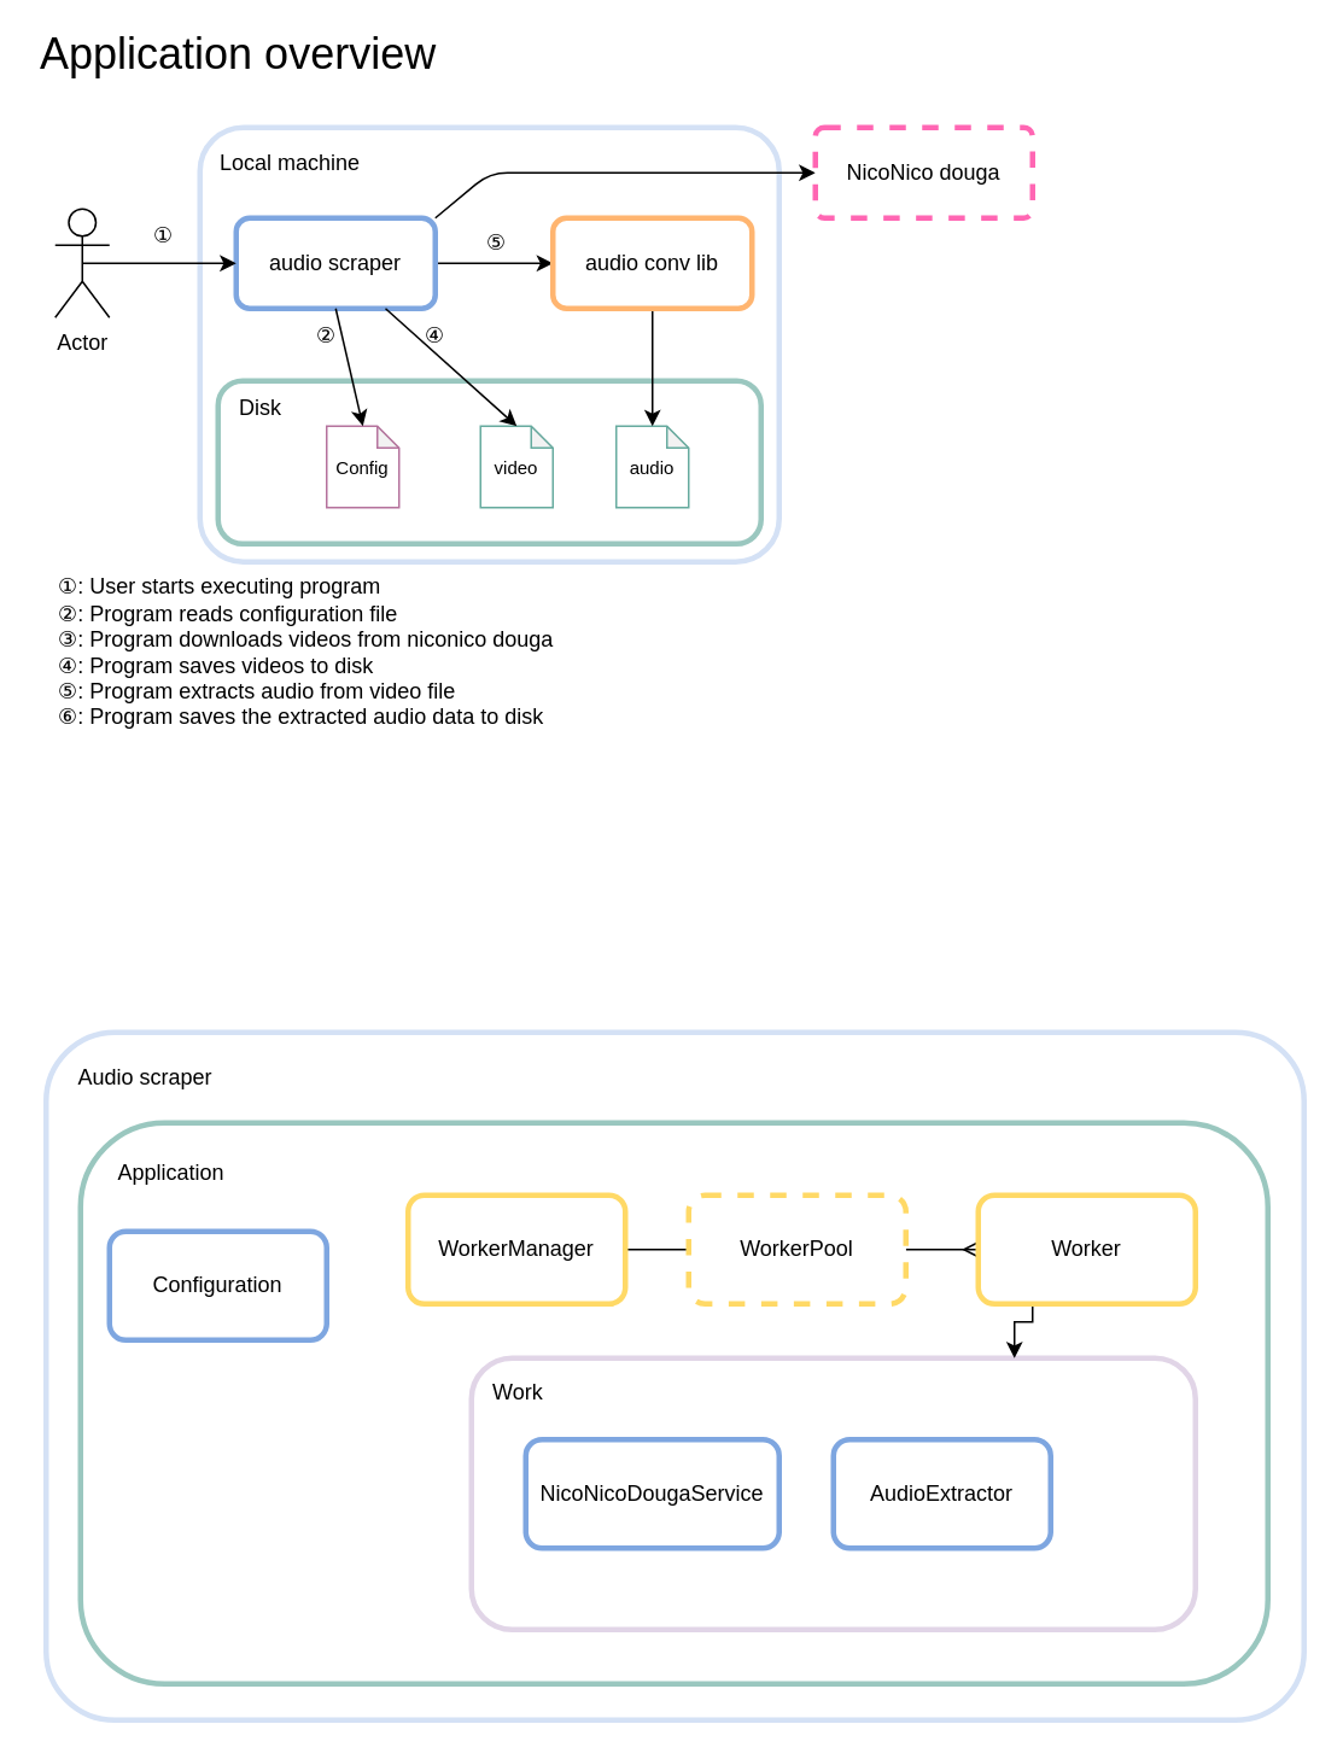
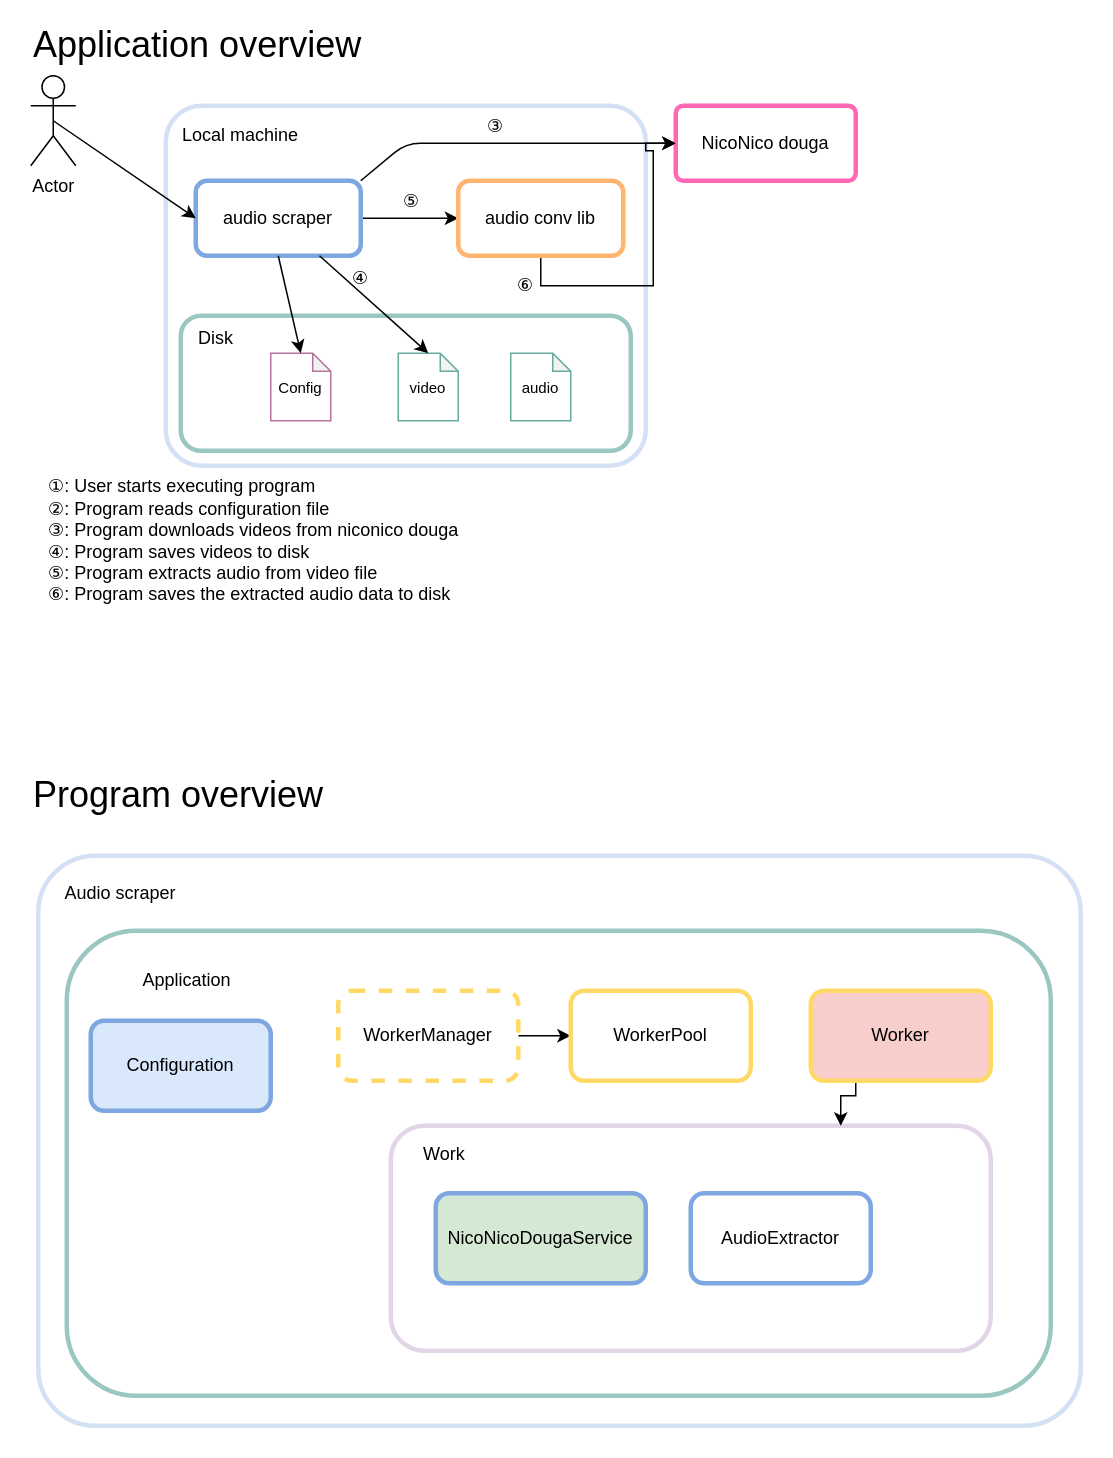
  <mxCell id="0" />
  <mxCell id="1" parent="0" />
- <mxCell id="2" value="Actor" style="shape=umlActor;verticalLabelPosition=bottom;verticalAlign=top;html=1;outlineConnect=0;" parent="1" vertex="1"><mxGeometry x="30" y="115" width="30" height="60" as="geometry" /></mxCell>
+ <mxCell id="2" value="Actor" style="shape=umlActor;verticalLabelPosition=bottom;verticalAlign=top;html=1;outlineConnect=0;" parent="1" vertex="1"><mxGeometry x="20" y="50" width="30" height="60" as="geometry" /></mxCell>
  <mxCell id="3" value="" style="rounded=1;arcSize=10;whiteSpace=wrap;html=1;align=center;strokeWidth=3;strokeColor=#D4E1F5;" parent="1" vertex="1"><mxGeometry x="110" y="70" width="320" height="240" as="geometry" /></mxCell>
  <mxCell id="4" value="Local machine" style="text;html=1;strokeColor=none;fillColor=none;align=center;verticalAlign=middle;whiteSpace=wrap;rounded=0;" parent="1" vertex="1"><mxGeometry x="120" y="80" width="80" height="20" as="geometry" /></mxCell>
  <mxCell id="5" value="" style="rounded=1;whiteSpace=wrap;html=1;strokeWidth=3;strokeColor=#9AC7BF;" parent="1" vertex="1"><mxGeometry x="120" y="210" width="300" height="90" as="geometry" /></mxCell>
  <mxCell id="6" value="Disk" style="text;html=1;strokeColor=none;fillColor=none;align=left;verticalAlign=middle;whiteSpace=wrap;rounded=0;" parent="1" vertex="1"><mxGeometry x="130" y="215" width="50" height="20" as="geometry" /></mxCell>
  <mxCell id="7" style="edgeStyle=orthogonalEdgeStyle;rounded=0;orthogonalLoop=1;jettySize=auto;html=1;exitX=1;exitY=0.5;exitDx=0;exitDy=0;entryX=0;entryY=0.5;entryDx=0;entryDy=0;" parent="1" source="8" target="18" edge="1"><mxGeometry relative="1" as="geometry" /></mxCell>
  <mxCell id="8" value="audio scraper" style="rounded=1;whiteSpace=wrap;html=1;strokeWidth=3;strokeColor=#7EA6E0;" parent="1" vertex="1"><mxGeometry x="130" y="120" width="110" height="50" as="geometry" /></mxCell>
  <mxCell id="9" value="&lt;font style=&quot;font-size: 10px&quot;&gt;Config&lt;/font&gt;" style="shape=note;whiteSpace=wrap;html=1;backgroundOutline=1;darkOpacity=0.05;strokeWidth=1;fillColor=none;gradientColor=none;size=12;strokeColor=#B5739D;" parent="1" vertex="1"><mxGeometry x="180" y="235" width="40" height="45" as="geometry" /></mxCell>
  <mxCell id="10" value="" style="endArrow=classic;html=1;exitX=0.5;exitY=0.5;exitDx=0;exitDy=0;exitPerimeter=0;entryX=0;entryY=0.5;entryDx=0;entryDy=0;" parent="1" source="2" target="8" edge="1"><mxGeometry width="50" height="50" relative="1" as="geometry"><mxPoint x="340" y="290" as="sourcePoint" /><mxPoint x="390" y="240" as="targetPoint" /></mxGeometry></mxCell>
  <mxCell id="11" value="" style="endArrow=classic;html=1;entryX=0.5;entryY=0;entryDx=0;entryDy=0;entryPerimeter=0;exitX=0.5;exitY=1;exitDx=0;exitDy=0;" parent="1" source="8" target="9" edge="1"><mxGeometry width="50" height="50" relative="1" as="geometry"><mxPoint x="370" y="310" as="sourcePoint" /><mxPoint x="420" y="260" as="targetPoint" /></mxGeometry></mxCell>
  <mxCell id="12" value="" style="endArrow=classic;html=1;entryX=0;entryY=0.5;entryDx=0;entryDy=0;exitX=1;exitY=0;exitDx=0;exitDy=0;" parent="1" source="8" target="13" edge="1"><mxGeometry width="50" height="50" relative="1" as="geometry"><mxPoint x="370" y="310" as="sourcePoint" /><mxPoint x="420" y="260" as="targetPoint" /><Array as="points"><mxPoint x="270" y="95" /></Array></mxGeometry></mxCell>
- <mxCell id="13" value="NicoNico douga" style="rounded=1;arcSize=10;whiteSpace=wrap;html=1;align=center;strokeWidth=3;strokeColor=#FF66B3;dashed=1;" parent="1" vertex="1"><mxGeometry x="450" y="70" width="120" height="50" as="geometry" /></mxCell>
+ <mxCell id="13" value="NicoNico douga" style="rounded=1;arcSize=10;whiteSpace=wrap;html=1;align=center;strokeWidth=3;strokeColor=#FF66B3;" parent="1" vertex="1"><mxGeometry x="450" y="70" width="120" height="50" as="geometry" /></mxCell>
  <mxCell id="14" value="&lt;font style=&quot;font-size: 10px&quot;&gt;video&lt;/font&gt;" style="shape=note;whiteSpace=wrap;html=1;backgroundOutline=1;darkOpacity=0.05;strokeWidth=1;fillColor=none;gradientColor=none;size=12;strokeColor=#67AB9F;" parent="1" vertex="1"><mxGeometry x="265" y="235" width="40" height="45" as="geometry" /></mxCell>
  <mxCell id="15" value="" style="endArrow=classic;html=1;exitX=0.75;exitY=1;exitDx=0;exitDy=0;entryX=0.5;entryY=0;entryDx=0;entryDy=0;entryPerimeter=0;" parent="1" source="8" target="14" edge="1"><mxGeometry width="50" height="50" relative="1" as="geometry"><mxPoint x="380" y="280" as="sourcePoint" /><mxPoint x="430" y="230" as="targetPoint" /></mxGeometry></mxCell>
  <mxCell id="16" value="&lt;font style=&quot;font-size: 10px&quot;&gt;audio&lt;/font&gt;" style="shape=note;whiteSpace=wrap;html=1;backgroundOutline=1;darkOpacity=0.05;strokeWidth=1;fillColor=none;gradientColor=none;size=12;strokeColor=#67AB9F;" parent="1" vertex="1"><mxGeometry x="340" y="235" width="40" height="45" as="geometry" /></mxCell>
- <mxCell id="17" style="edgeStyle=orthogonalEdgeStyle;rounded=0;orthogonalLoop=1;jettySize=auto;html=1;exitX=0.5;exitY=1;exitDx=0;exitDy=0;entryX=0.5;entryY=0;entryDx=0;entryDy=0;entryPerimeter=0;" parent="1" source="18" target="16" edge="1"><mxGeometry relative="1" as="geometry" /></mxCell>
+ <mxCell id="17" style="edgeStyle=orthogonalEdgeStyle;rounded=0;orthogonalLoop=1;jettySize=auto;html=1;exitX=0.5;exitY=1;exitDx=0;exitDy=0;" parent="1" source="18" target="13" edge="1"><mxGeometry relative="1" as="geometry" /></mxCell>
  <mxCell id="18" value="audio conv lib" style="rounded=1;whiteSpace=wrap;html=1;strokeWidth=3;strokeColor=#FFB570;" parent="1" vertex="1"><mxGeometry x="305" y="120" width="110" height="50" as="geometry" /></mxCell>
- <mxCell id="19" value="①" style="text;html=1;strokeColor=none;fillColor=none;align=center;verticalAlign=middle;whiteSpace=wrap;rounded=0;" parent="1" vertex="1"><mxGeometry x="80" y="120" width="20" height="20" as="geometry" /></mxCell>
- <mxCell id="20" value="②" style="text;html=1;strokeColor=none;fillColor=none;align=center;verticalAlign=middle;whiteSpace=wrap;rounded=0;" parent="1" vertex="1"><mxGeometry x="170" y="175" width="20" height="20" as="geometry" /></mxCell>
+ <mxCell id="21" value="③" style="text;html=1;strokeColor=none;fillColor=none;align=center;verticalAlign=middle;whiteSpace=wrap;rounded=0;" parent="1" vertex="1"><mxGeometry x="320" y="74" width="20" height="20" as="geometry" /></mxCell>
  <mxCell id="22" value="④" style="text;html=1;strokeColor=none;fillColor=none;align=center;verticalAlign=middle;whiteSpace=wrap;rounded=0;" parent="1" vertex="1"><mxGeometry x="230" y="175" width="20" height="20" as="geometry" /></mxCell>
  <mxCell id="23" value="⑤" style="text;html=1;strokeColor=none;fillColor=none;align=center;verticalAlign=middle;whiteSpace=wrap;rounded=0;" parent="1" vertex="1"><mxGeometry x="264" y="124" width="20" height="20" as="geometry" /></mxCell>
+ <mxCell id="24" value="⑥" style="text;html=1;strokeColor=none;fillColor=none;align=center;verticalAlign=middle;whiteSpace=wrap;rounded=0;" parent="1" vertex="1"><mxGeometry x="340" y="180" width="20" height="20" as="geometry" /></mxCell>
  <mxCell id="25" value="Application overview" style="text;html=1;strokeColor=none;fillColor=none;align=left;verticalAlign=middle;whiteSpace=wrap;rounded=0;fontSize=24;" parent="1" vertex="1"><mxGeometry x="20" y="20" width="230" height="20" as="geometry" /></mxCell>
  <mxCell id="26" value="①: User starts executing program&lt;br&gt;②: Program reads configuration file&lt;br&gt;③: Program downloads videos from niconico douga&lt;br&gt;④: Program saves videos to disk&lt;br&gt;⑤: Program extracts audio from video file&lt;br&gt;⑥: Program saves the extracted audio data to disk" style="text;html=1;strokeColor=none;fillColor=none;align=left;verticalAlign=middle;whiteSpace=wrap;rounded=0;fontSize=12;" parent="1" vertex="1"><mxGeometry x="30" y="320" width="370" height="80" as="geometry" /></mxCell>
+ <mxCell id="27" value="Program overview" style="text;html=1;strokeColor=none;fillColor=none;align=left;verticalAlign=middle;whiteSpace=wrap;rounded=0;fontSize=24;" vertex="1" parent="1"><mxGeometry x="20" y="520" width="230" height="20" as="geometry" /></mxCell>
  <mxCell id="28" value="" style="rounded=1;arcSize=10;whiteSpace=wrap;html=1;align=center;strokeWidth=3;strokeColor=#D4E1F5;" vertex="1" parent="1"><mxGeometry x="25" y="570" width="695" height="380" as="geometry" /></mxCell>
  <mxCell id="29" value="Audio scraper" style="text;html=1;strokeColor=none;fillColor=none;align=center;verticalAlign=middle;whiteSpace=wrap;rounded=0;" vertex="1" parent="1"><mxGeometry x="40" y="580" width="80" height="30" as="geometry" /></mxCell>
  <mxCell id="30" value="" style="rounded=1;whiteSpace=wrap;html=1;strokeWidth=3;strokeColor=#9AC7BF;" vertex="1" parent="1"><mxGeometry x="44" y="620" width="656" height="310" as="geometry" /></mxCell>
- <mxCell id="31" value="Application" style="text;html=1;strokeColor=none;fillColor=none;align=left;verticalAlign=middle;whiteSpace=wrap;rounded=0;" vertex="1" parent="1"><mxGeometry x="63" y="633" width="90" height="30" as="geometry" /></mxCell>
- <mxCell id="32" value="Configuration" style="rounded=1;whiteSpace=wrap;html=1;strokeColor=#7EA6E0;strokeWidth=3;align=center;" vertex="1" parent="1"><mxGeometry x="60" y="680" width="120" height="60" as="geometry" /></mxCell>
- <mxCell id="33" style="edgeStyle=orthogonalEdgeStyle;rounded=0;orthogonalLoop=1;jettySize=auto;html=1;exitX=1;exitY=0.5;exitDx=0;exitDy=0;endArrow=none;" edge="1" parent="1" source="34" target="36"><mxGeometry relative="1" as="geometry"><Array as="points"><mxPoint x="365" y="690" /><mxPoint x="365" y="690" /></Array></mxGeometry></mxCell>
- <mxCell id="34" value="WorkerManager" style="rounded=1;whiteSpace=wrap;html=1;strokeColor=#FFD966;strokeWidth=3;align=center;" vertex="1" parent="1"><mxGeometry x="225" y="660" width="120" height="60" as="geometry" /></mxCell>
- <mxCell id="35" style="edgeStyle=orthogonalEdgeStyle;rounded=0;orthogonalLoop=1;jettySize=auto;html=1;exitX=1;exitY=0.5;exitDx=0;exitDy=0;entryX=0;entryY=0.5;entryDx=0;entryDy=0;endArrow=ERmany;endFill=0;" edge="1" parent="1" source="36" target="40"><mxGeometry relative="1" as="geometry" /></mxCell>
- <mxCell id="36" value="WorkerPool" style="rounded=1;whiteSpace=wrap;html=1;strokeColor=#FFD966;strokeWidth=3;align=center;dashed=1;" vertex="1" parent="1"><mxGeometry x="380" y="660" width="120" height="60" as="geometry" /></mxCell>
+ <mxCell id="31" value="Application" style="text;html=1;strokeColor=none;fillColor=none;align=left;verticalAlign=middle;whiteSpace=wrap;rounded=0;" vertex="1" parent="1"><mxGeometry x="93" y="638" width="90" height="30" as="geometry" /></mxCell>
+ <mxCell id="32" value="Configuration" style="rounded=1;whiteSpace=wrap;html=1;strokeColor=#7EA6E0;strokeWidth=3;align=center;fillColor=#dae8fc;" vertex="1" parent="1"><mxGeometry x="60" y="680" width="120" height="60" as="geometry" /></mxCell>
+ <mxCell id="33" style="edgeStyle=orthogonalEdgeStyle;rounded=0;orthogonalLoop=1;jettySize=auto;html=1;exitX=1;exitY=0.5;exitDx=0;exitDy=0;" edge="1" parent="1" source="34" target="36"><mxGeometry relative="1" as="geometry"><Array as="points"><mxPoint x="365" y="690" /><mxPoint x="365" y="690" /></Array></mxGeometry></mxCell>
+ <mxCell id="34" value="WorkerManager" style="rounded=1;whiteSpace=wrap;html=1;strokeColor=#FFD966;strokeWidth=3;align=center;dashed=1;" vertex="1" parent="1"><mxGeometry x="225" y="660" width="120" height="60" as="geometry" /></mxCell>
+ <mxCell id="36" value="WorkerPool" style="rounded=1;whiteSpace=wrap;html=1;strokeColor=#FFD966;strokeWidth=3;align=center;" vertex="1" parent="1"><mxGeometry x="380" y="660" width="120" height="60" as="geometry" /></mxCell>
  <mxCell id="37" value="" style="rounded=1;whiteSpace=wrap;html=1;strokeColor=#E1D5E7;strokeWidth=3;align=center;" vertex="1" parent="1"><mxGeometry x="260" y="750" width="400" height="150" as="geometry" /></mxCell>
  <mxCell id="38" value="AudioExtractor" style="rounded=1;whiteSpace=wrap;html=1;strokeColor=#7EA6E0;strokeWidth=3;align=center;" vertex="1" parent="1"><mxGeometry x="460" y="795" width="120" height="60" as="geometry" /></mxCell>
  <mxCell id="39" style="edgeStyle=orthogonalEdgeStyle;rounded=0;orthogonalLoop=1;jettySize=auto;html=1;exitX=0.25;exitY=1;exitDx=0;exitDy=0;entryX=0.75;entryY=0;entryDx=0;entryDy=0;endArrow=classic;endFill=1;" edge="1" parent="1" source="40" target="37"><mxGeometry relative="1" as="geometry"><Array as="points"><mxPoint x="570" y="730" /><mxPoint x="560" y="730" /></Array></mxGeometry></mxCell>
- <mxCell id="40" value="Worker" style="rounded=1;whiteSpace=wrap;html=1;strokeColor=#FFD966;strokeWidth=3;align=center;" vertex="1" parent="1"><mxGeometry x="540" y="660" width="120" height="60" as="geometry" /></mxCell>
- <mxCell id="41" value="Work" style="text;html=1;strokeColor=none;fillColor=none;align=left;verticalAlign=middle;whiteSpace=wrap;rounded=0;" vertex="1" parent="1"><mxGeometry x="270" y="754" width="90" height="30" as="geometry" /></mxCell>
- <mxCell id="42" value="NicoNicoDougaService" style="rounded=1;whiteSpace=wrap;html=1;strokeColor=#7EA6E0;strokeWidth=3;align=center;" vertex="1" parent="1"><mxGeometry x="290" y="795" width="140" height="60" as="geometry" /></mxCell>
+ <mxCell id="40" value="Worker" style="rounded=1;whiteSpace=wrap;html=1;strokeColor=#FFD966;strokeWidth=3;align=center;fillColor=#f8cecc;" vertex="1" parent="1"><mxGeometry x="540" y="660" width="120" height="60" as="geometry" /></mxCell>
+ <mxCell id="41" value="Work" style="text;html=1;strokeColor=none;fillColor=none;align=left;verticalAlign=middle;whiteSpace=wrap;rounded=0;" vertex="1" parent="1"><mxGeometry x="280" y="754" width="90" height="30" as="geometry" /></mxCell>
+ <mxCell id="42" value="NicoNicoDougaService" style="rounded=1;whiteSpace=wrap;html=1;strokeColor=#7EA6E0;strokeWidth=3;align=center;fillColor=#d5e8d4;" vertex="1" parent="1"><mxGeometry x="290" y="795" width="140" height="60" as="geometry" /></mxCell>
